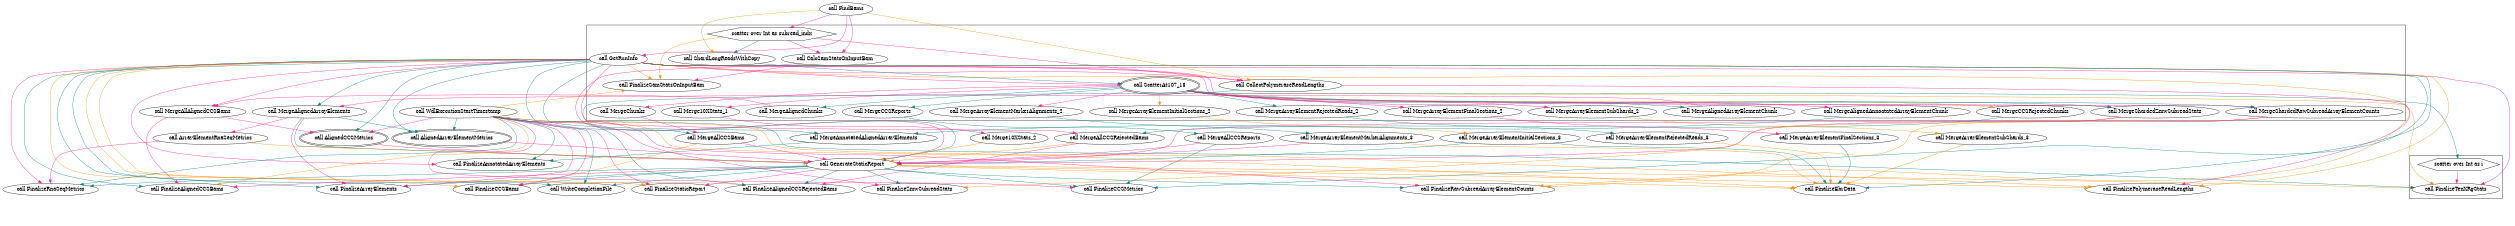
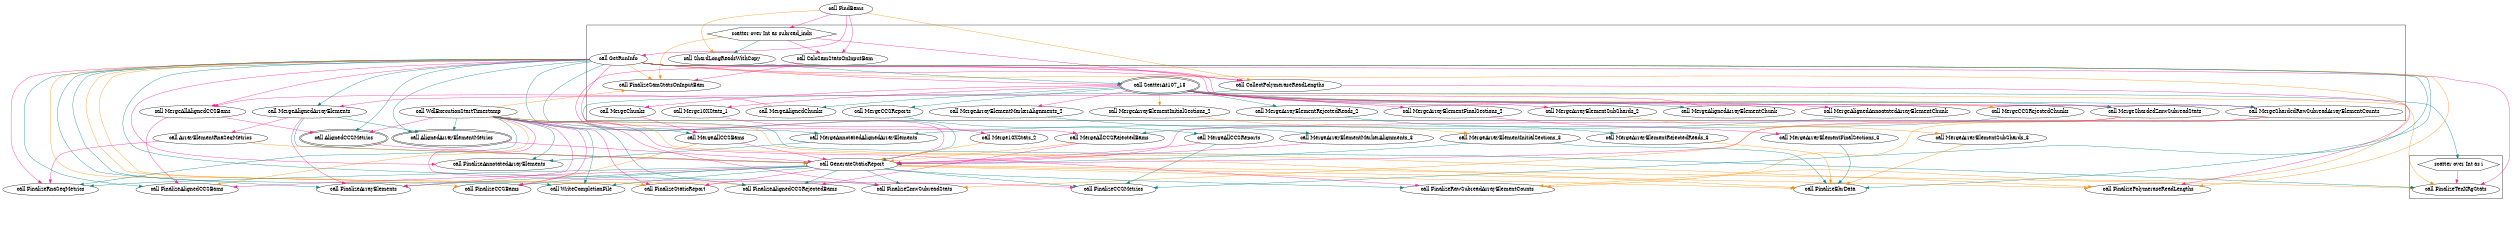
  digraph {
    compound=true
    edge [color=deeppink]
    n1 [label="call FinalizeTenXRgStats"]
    n2 [label="scatter over Int as i" shape=hexagon]
    n3 [label="scatter over Int as subread_indx" shape=hexagon]
    n4 [label="call GetRunInfo"]
    n5 [label="call CalcSamStatsOnInputBam"]
    n6 [label="call ScatterAt107_18" peripheries=2 shape=oval]
    n7 [label="call MergeChunks"]
    n8 [label="call MergeArrayElementRejectedReads_2"]
    n9 [label="call ShardLongReadsWithCopy"]
    n10 [label="call MergeAlignedArrayElementChunk"]
    n11 [label="call MergeShardedRawSubreadArrayElementCounts"]
    n12 [label="call MergeCCSRejectedChunks"]
    n13 [label="call CollectPolymeraseReadLengths"]
    n14 [label="call MergeArrayElementFinalSections_2"]
    n15 [label="call MergeArrayElementInitialSections_2"]
    n16 [label="call MergeAlignedChunks"]
    n17 [label="call FinalizeSamStatsOnInputBam"]
    n18 [label="call MergeShardedZmwSubreadStats"]
    n19 [label="call MergeCCSReports"]
    n20 [label="call MergeArrayElementSubShards_2"]
    n21 [label="call MergeArrayElementMarkerAlignments_2"]
    n22 [label="call MergeAlignedAnnoatatedArrayElementChunk"]
    n23 [label="call Merge10XStats_1"]
    n24 [label="call FinalizeZmwSubreadStats"]
    n25 [label="call AlignedCCSMetrics" peripheries=2 shape=oval]
    n26 [label="call FinalizeStaticReport"]
    n27 [label="call AlignedArrayElementMetrics" peripheries=2 shape=oval]
    n28 [label="call FinalizeAlignedCCSBams"]
    n29 [label="call FinalizeEbrData"]
    n30 [label="call FinalizePolymeraseReadLengths"]
    n31 [label="call FinalizeArrayElements"]
    n32 [label="call FinalizeRawSubreadArrayElementCounts"]
    n33 [label="call FinalizeAlignedCCSRejectedBams"]
    n34 [label="call FinalizeRnaSeqMetrics"]
    n35 [label="call FinalizeCCSMetrics"]
    n36 [label="call FinalizeCCSBams"]
    n37 [label="call FinalizeAnnotatedArrayElements"]
    n38 [label="call WriteCompletionFile"]
    n39 [label="call MergeAllAlignedCCSBams"]
    n40 [label="call MergeAllCCSRejectedBams"]
    n41 [label="call MergeAlignedArrayElements"]
    n42 [label="call MergeAllCCSBams"]
    n43 [label="call MergeAnnotatedAlignedArrayElements"]
    n44 [label="call GenerateStaticReport"]
    n45 [label="call MergeArrayElementRejectedReads_3"]
    n46 [label="call MergeArrayElementFinalSections_3"]
    n47 [label="call MergeArrayElementInitialSections_3"]
    n48 [label="call MergeAllCCSReports"]
    n49 [label="call MergeArrayElementSubShards_3"]
    n50 [label="call MergeArrayElementMarkerAlignments_3"]
    n51 [label="call Merge10XStats_2"]
    n52 [label="call WdlExecutionStartTimestamp"]
    n53 [label="call ArrayElementRnaSeqMetrics"]
    n54 [label="call FindBams"]
    subgraph cluster_1 {
      fillcolor=white
      style="filled,solid"
      n1
      n2
    }
    subgraph cluster_2 {
      fillcolor=white
      style="filled,solid"
      n3
      n4
      n5
      n6
      n7
      n8
      n9
      n10
      n11
      n12
      n13
      n14
      n15
      n16
      n17
      n18
      n19
      n20
      n21
      n22
      n23
    }
    n2 -> n1
    n3 -> n5
    n3 -> n9 [color=teal]
    n3 -> n13
    n3 -> n17 [color=darkorange]
    n4 -> n1
    n4 -> n6
    n4 -> n11
    n4 -> n13
    n4 -> n17 [color=darkorange]
    n4 -> n18
+   n4 -> n24 [color=teal]
    n4 -> n25 [color=teal]
    n4 -> n26 [color=darkorange]
    n4 -> n27 [color=teal]
    n4 -> n28 [color=teal]
    n4 -> n29 [color=teal]
    n4 -> n30 [color=darkorange]
    n4 -> n31 [color=teal]
    n4 -> n32 [color=darkorange]
    n4 -> n33 [color=darkorange]
    n4 -> n34
    n4 -> n35 [color=teal]
    n4 -> n36 [color=darkorange]
    n4 -> n37
    n4 -> n38 [color=teal]
    n4 -> n39
    n4 -> n40
    n4 -> n41 [color=teal]
    n4 -> n42 [color=teal]
    n4 -> n43 [color=teal]
    n5 -> n17
    n5 -> n44
    n6 -> n1 [color=darkorange]
    n6 -> n2 [color=teal]
    n6 -> n7
    n6 -> n8 [color=teal]
    n6 -> n10 [color=teal]
    n6 -> n11 [color=teal]
    n6 -> n12 [color=darkorange]
    n6 -> n14
    n6 -> n15 [color=darkorange]
    n6 -> n16 [color=teal]
    n6 -> n18 [color=teal]
    n6 -> n19 [color=teal]
    n6 -> n20
    n6 -> n21
    n6 -> n22
    n6 -> n23
    n7 -> n42
    n8 -> n45 [color=teal]
    n9 -> n6 [color=teal]
    n10 -> n41
    n11 -> n32 [color=darkorange]
    n11 -> n44
    n12 -> n40 [color=teal]
    n13 -> n30
    n13 -> n44 [color=teal]
    n14 -> n46
    n15 -> n47 [color=darkorange]
    n16 -> n39
    n18 -> n24 [color=darkorange]
    n18 -> n44
    n19 -> n48 [color=teal]
    n20 -> n49 [color=darkorange]
    n21 -> n50 [color=teal]
    n22 -> n43 [color=teal]
    n23 -> n51
    n25 -> n44
    n27 -> n44
    n39 -> n25
    n39 -> n28
    n40 -> n33
    n40 -> n44 [color=darkorange]
    n41 -> n27 [color=teal]
    n41 -> n31
    n41 -> n44 [color=teal]
    n41 -> n53
    n42 -> n36 [color=darkorange]
    n42 -> n44
    n43 -> n37 [color=teal]
    n44 -> n1 [color=darkorange]
    n44 -> n24 [color=teal]
    n44 -> n26
    n44 -> n28
    n44 -> n29 [color=darkorange]
    n44 -> n30 [color=darkorange]
    n44 -> n31 [color=teal]
    n44 -> n32 [color=teal]
    n44 -> n33 [color=teal]
    n44 -> n34 [color=teal]
    n44 -> n35 [color=teal]
    n44 -> n36 [color=teal]
    n44 -> n38 [color=teal]
    n45 -> n29 [color=darkorange]
    n46 -> n29 [color=teal]
    n47 -> n29 [color=teal]
    n47 -> n44 [color=teal]
    n48 -> n35 [color=teal]
    n48 -> n44
    n49 -> n29 [color=darkorange]
-   n50 -> n29 [color=darkorange]
    n50 -> n44
    n51 -> n44 [color=darkorange]
    n52 -> n1 [color=teal]
    n52 -> n17 [color=darkorange]
    n52 -> n24
    n52 -> n25
    n52 -> n26
    n52 -> n27 [color=teal]
    n52 -> n28 [color=darkorange]
    n52 -> n29 [color=darkorange]
    n52 -> n30 [color=darkorange]
    n52 -> n31
    n52 -> n32
    n52 -> n33 [color=teal]
    n52 -> n34 [color=teal]
    n52 -> n35
    n52 -> n36
    n52 -> n37 [color=teal]
    n52 -> n38 [color=teal]
    n53 -> n34
    n53 -> n44 [color=darkorange]
    n54 -> n3
    n54 -> n4
    n54 -> n5
    n54 -> n9 [color=darkorange]
    n54 -> n13 [color=darkorange]
  }
